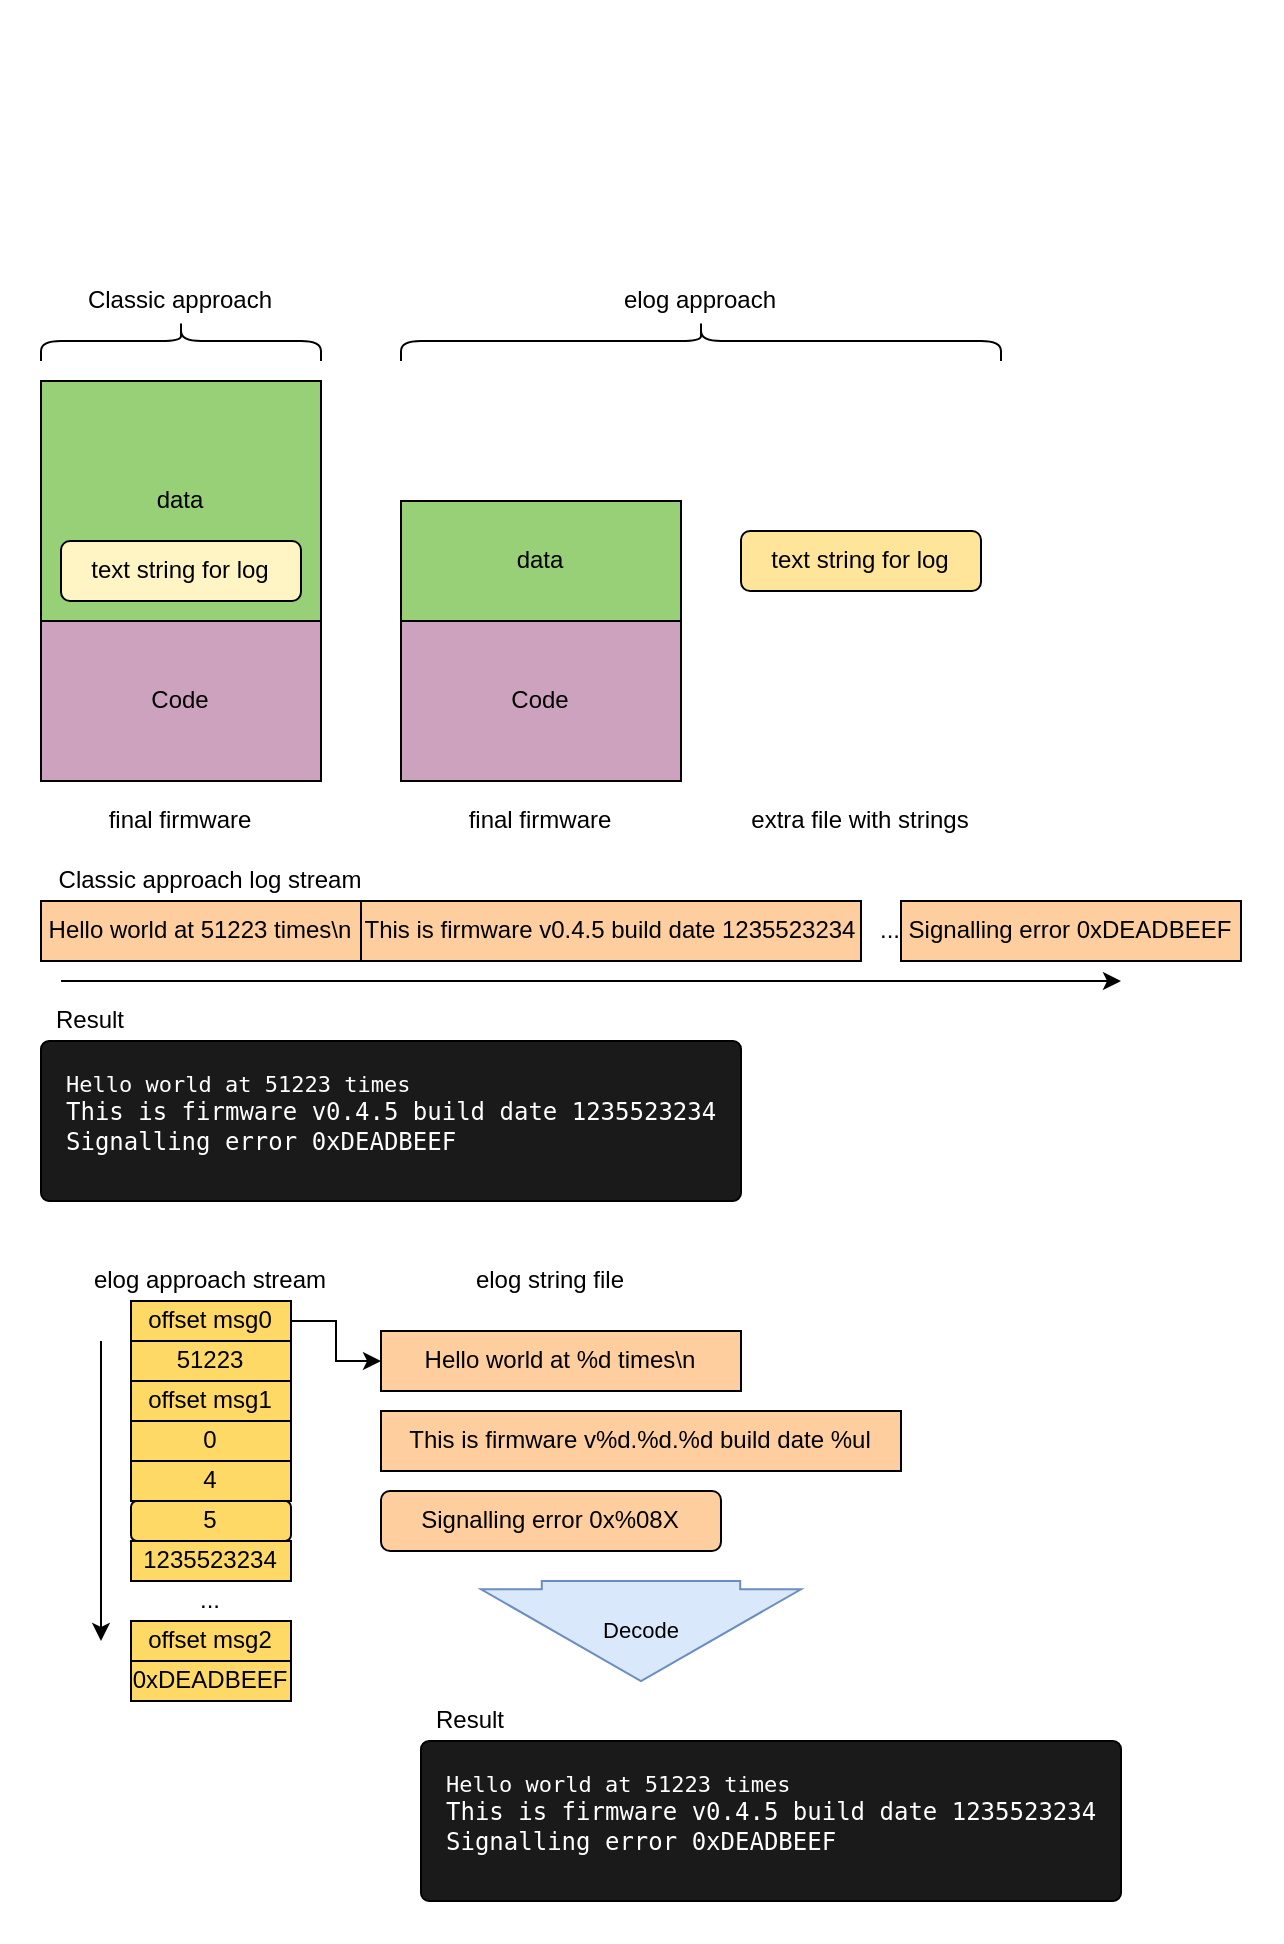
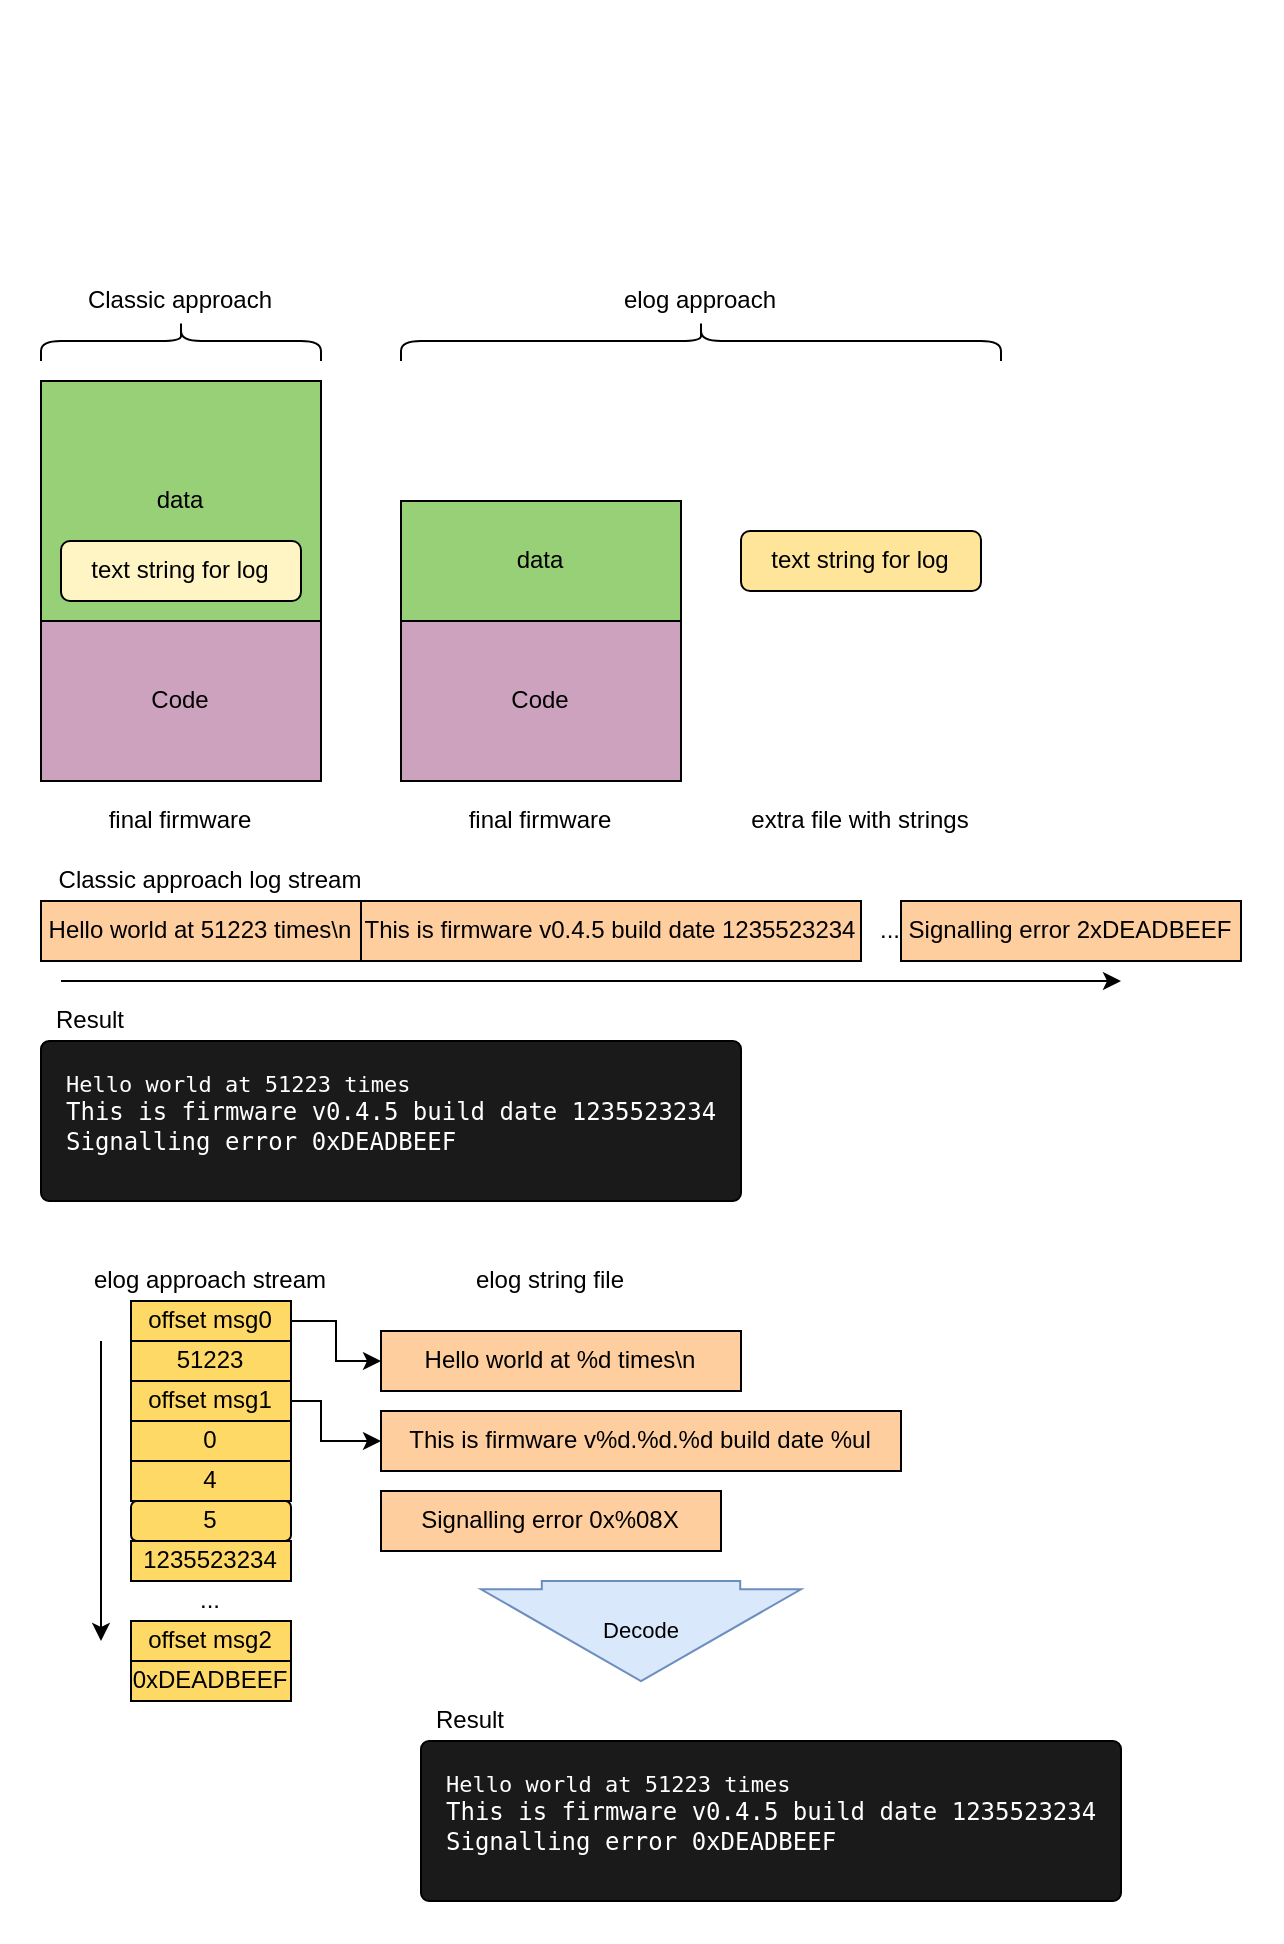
  <mxCell id="0" />
  <mxCell id="1" parent="0" />
  <mxCell id="2" value="Code" style="rounded=0;whiteSpace=wrap;html=1;fillColor=#CDA2BE;" vertex="1" parent="1"><mxGeometry x="20" y="310" width="140" height="80" as="geometry" /></mxCell>
  <mxCell id="3" value="data" style="rounded=0;whiteSpace=wrap;html=1;fillColor=#97D077;" vertex="1" parent="1"><mxGeometry x="20" y="190" width="140" height="120" as="geometry" /></mxCell>
  <mxCell id="4" value="text string for log" style="rounded=1;whiteSpace=wrap;html=1;fillColor=#FFF4C3;" vertex="1" parent="1"><mxGeometry x="30" y="270" width="120" height="30" as="geometry" /></mxCell>
  <mxCell id="5" value="" style="shape=curlyBracket;whiteSpace=wrap;html=1;rounded=1;rotation=90;" vertex="1" parent="1"><mxGeometry x="80" y="100" width="20" height="140" as="geometry" /></mxCell>
  <mxCell id="6" value="Classic approach" style="text;html=1;strokeColor=none;fillColor=none;align=center;verticalAlign=middle;whiteSpace=wrap;rounded=0;" vertex="1" parent="1"><mxGeometry x="20" y="140" width="140" height="20" as="geometry" /></mxCell>
  <mxCell id="7" value="Code" style="rounded=0;whiteSpace=wrap;html=1;fillColor=#CDA2BE;" vertex="1" parent="1"><mxGeometry x="200" y="310" width="140" height="80" as="geometry" /></mxCell>
  <mxCell id="8" value="data" style="rounded=0;whiteSpace=wrap;html=1;fillColor=#97D077;" vertex="1" parent="1"><mxGeometry x="200" y="250" width="140" height="60" as="geometry" /></mxCell>
  <mxCell id="9" value="" style="shape=curlyBracket;whiteSpace=wrap;html=1;rounded=1;rotation=90;" vertex="1" parent="1"><mxGeometry x="340" y="20" width="20" height="300" as="geometry" /></mxCell>
  <mxCell id="10" value="elog approach" style="text;html=1;strokeColor=none;fillColor=none;align=center;verticalAlign=middle;whiteSpace=wrap;rounded=0;" vertex="1" parent="1"><mxGeometry x="200" y="140" width="300" height="20" as="geometry" /></mxCell>
  <mxCell id="11" value="final firmware" style="text;html=1;strokeColor=none;fillColor=none;align=center;verticalAlign=middle;whiteSpace=wrap;rounded=0;" vertex="1" parent="1"><mxGeometry x="20" y="400" width="140" height="20" as="geometry" /></mxCell>
  <mxCell id="12" value="final firmware" style="text;html=1;strokeColor=none;fillColor=none;align=center;verticalAlign=middle;whiteSpace=wrap;rounded=0;" vertex="1" parent="1"><mxGeometry x="200" y="400" width="140" height="20" as="geometry" /></mxCell>
  <mxCell id="13" value="text string for log" style="rounded=1;whiteSpace=wrap;html=1;fillColor=#FFE599;" vertex="1" parent="1"><mxGeometry x="370" y="265" width="120" height="30" as="geometry" /></mxCell>
  <mxCell id="14" value="extra file with strings" style="text;html=1;strokeColor=none;fillColor=none;align=center;verticalAlign=middle;whiteSpace=wrap;rounded=0;" vertex="1" parent="1"><mxGeometry x="360" y="400" width="140" height="20" as="geometry" /></mxCell>
  <mxCell id="15" value="&lt;span&gt;Hello world at 51223 times\n&lt;/span&gt;" style="rounded=0;whiteSpace=wrap;html=1;fillColor=#FFCE9F;" vertex="1" parent="1"><mxGeometry x="20" y="450" width="160" height="30" as="geometry" /></mxCell>
  <mxCell id="16" value="Classic approach log stream" style="text;html=1;strokeColor=none;fillColor=none;align=center;verticalAlign=middle;whiteSpace=wrap;rounded=0;" vertex="1" parent="1"><mxGeometry x="20" y="430" width="170" height="20" as="geometry" /></mxCell>
  <mxCell id="17" value="&lt;span&gt;This is firmware v0.4.5 build date 1235523234&lt;/span&gt;" style="rounded=0;whiteSpace=wrap;html=1;fillColor=#FFCE9F;" vertex="1" parent="1"><mxGeometry x="180" y="450" width="250" height="30" as="geometry" /></mxCell>
  <mxCell id="18" value="..." style="text;html=1;strokeColor=none;fillColor=none;align=center;verticalAlign=middle;whiteSpace=wrap;rounded=0;" vertex="1" parent="1"><mxGeometry x="430" y="455" width="30" height="20" as="geometry" /></mxCell>
- <mxCell id="19" value="&lt;span&gt;Signalling error 0xDEADBEEF&lt;/span&gt;" style="rounded=0;whiteSpace=wrap;html=1;fillColor=#FFCE9F;" vertex="1" parent="1"><mxGeometry x="450" y="450" width="170" height="30" as="geometry" /></mxCell>
+ <mxCell id="19" value="&lt;span&gt;Signalling error 2xDEADBEEF&lt;/span&gt;" style="rounded=0;whiteSpace=wrap;html=1;fillColor=#FFCE9F;" vertex="1" parent="1"><mxGeometry x="450" y="450" width="170" height="30" as="geometry" /></mxCell>
  <mxCell id="20" value="elog approach stream" style="text;html=1;strokeColor=none;fillColor=none;align=center;verticalAlign=middle;whiteSpace=wrap;rounded=0;" vertex="1" parent="1"><mxGeometry x="20" y="630" width="170" height="20" as="geometry" /></mxCell>
  <mxCell id="21" value="&lt;span&gt;Hello world at %d times\n&lt;/span&gt;" style="rounded=0;whiteSpace=wrap;html=1;fillColor=#FFCE9F;" vertex="1" parent="1"><mxGeometry x="190" y="665" width="180" height="30" as="geometry" /></mxCell>
  <mxCell id="22" value="&lt;span&gt;This is firmware v%d.%d.%d build date %ul&lt;/span&gt;" style="rounded=0;whiteSpace=wrap;html=1;fillColor=#FFCE9F;" vertex="1" parent="1"><mxGeometry x="190" y="705" width="260" height="30" as="geometry" /></mxCell>
- <mxCell id="23" value="&lt;span&gt;Signalling error 0x%08X&lt;/span&gt;" style="whiteSpace=wrap;html=1;fillColor=#FFCE9F;rounded=1;" vertex="1" parent="1"><mxGeometry x="190" y="745" width="170" height="30" as="geometry" /></mxCell>
+ <mxCell id="23" value="&lt;span&gt;Signalling error 0x%08X&lt;/span&gt;" style="rounded=0;whiteSpace=wrap;html=1;fillColor=#FFCE9F;" vertex="1" parent="1"><mxGeometry x="190" y="745" width="170" height="30" as="geometry" /></mxCell>
  <mxCell id="24" style="edgeStyle=orthogonalEdgeStyle;rounded=0;orthogonalLoop=1;jettySize=auto;html=1;exitX=1;exitY=0.5;exitDx=0;exitDy=0;entryX=0;entryY=0.5;entryDx=0;entryDy=0;" edge="1" parent="1" source="25" target="21"><mxGeometry relative="1" as="geometry" /></mxCell>
  <mxCell id="25" value="offset msg0" style="rounded=0;whiteSpace=wrap;html=1;fillColor=#FFD966;" vertex="1" parent="1"><mxGeometry x="65" y="650" width="80" height="20" as="geometry" /></mxCell>
  <mxCell id="26" value="51223" style="rounded=0;whiteSpace=wrap;html=1;fillColor=#FFD966;" vertex="1" parent="1"><mxGeometry x="65" y="670" width="80" height="20" as="geometry" /></mxCell>
  <mxCell id="27" value="elog string file" style="text;html=1;strokeColor=none;fillColor=none;align=center;verticalAlign=middle;whiteSpace=wrap;rounded=0;" vertex="1" parent="1"><mxGeometry x="190" y="630" width="170" height="20" as="geometry" /></mxCell>
+ <mxCell id="28" style="edgeStyle=orthogonalEdgeStyle;rounded=0;orthogonalLoop=1;jettySize=auto;html=1;exitX=1;exitY=0.5;exitDx=0;exitDy=0;entryX=0;entryY=0.5;entryDx=0;entryDy=0;" edge="1" parent="1" source="29" target="22"><mxGeometry relative="1" as="geometry"><Array as="points"><mxPoint x="160" y="700" /><mxPoint x="160" y="720" /></Array></mxGeometry></mxCell>
  <mxCell id="29" value="offset msg1" style="rounded=0;whiteSpace=wrap;html=1;fillColor=#FFD966;" vertex="1" parent="1"><mxGeometry x="65" y="690" width="80" height="20" as="geometry" /></mxCell>
  <mxCell id="30" value="0" style="rounded=0;whiteSpace=wrap;html=1;fillColor=#FFD966;" vertex="1" parent="1"><mxGeometry x="65" y="710" width="80" height="20" as="geometry" /></mxCell>
  <mxCell id="31" value="4" style="rounded=0;whiteSpace=wrap;html=1;fillColor=#FFD966;" vertex="1" parent="1"><mxGeometry x="65" y="730" width="80" height="20" as="geometry" /></mxCell>
  <mxCell id="32" value="5" style="whiteSpace=wrap;html=1;fillColor=#FFD966;rounded=1;" vertex="1" parent="1"><mxGeometry x="65" y="750" width="80" height="20" as="geometry" /></mxCell>
  <mxCell id="33" value="1235523234" style="rounded=0;whiteSpace=wrap;html=1;fillColor=#FFD966;" vertex="1" parent="1"><mxGeometry x="65" y="770" width="80" height="20" as="geometry" /></mxCell>
  <mxCell id="34" value="offset msg2" style="rounded=0;whiteSpace=wrap;html=1;fillColor=#FFD966;" vertex="1" parent="1"><mxGeometry x="65" y="810" width="80" height="20" as="geometry" /></mxCell>
  <mxCell id="35" value="0xDEADBEEF" style="rounded=0;whiteSpace=wrap;html=1;fillColor=#FFD966;" vertex="1" parent="1"><mxGeometry x="65" y="830" width="80" height="20" as="geometry" /></mxCell>
  <mxCell id="36" value="" style="endArrow=classic;html=1;" edge="1" parent="1"><mxGeometry width="50" height="50" relative="1" as="geometry"><mxPoint x="50" y="670" as="sourcePoint" /><mxPoint x="50" y="820" as="targetPoint" /></mxGeometry></mxCell>
  <mxCell id="37" value="" style="endArrow=classic;html=1;" edge="1" parent="1"><mxGeometry width="50" height="50" relative="1" as="geometry"><mxPoint x="30" y="490" as="sourcePoint" /><mxPoint x="560" y="490" as="targetPoint" /></mxGeometry></mxCell>
  <mxCell id="38" value="..." style="text;html=1;strokeColor=none;fillColor=none;align=center;verticalAlign=middle;whiteSpace=wrap;rounded=0;" vertex="1" parent="1"><mxGeometry x="90" y="790" width="30" height="20" as="geometry" /></mxCell>
  <mxCell id="39" value="&lt;pre&gt;&lt;span style=&quot;text-align: center&quot;&gt;Hello world at 51223 times&lt;br&gt;&lt;/span&gt;&lt;span style=&quot;font-size: 12px ; text-align: center&quot;&gt;This is firmware v0.4.5 build date 1235523234&lt;br&gt;&lt;/span&gt;&lt;span style=&quot;font-size: 12px ; text-align: center&quot;&gt;Signalling error 0xDEADBEEF&lt;/span&gt;&lt;/pre&gt;" style="rounded=1;whiteSpace=wrap;html=1;arcSize=5;fillColor=#1A1A1A;align=left;verticalAlign=top;spacing=0;fontSize=11;fontColor=#FFFFFF;spacingLeft=13;" vertex="1" parent="1"><mxGeometry x="20" y="520" width="350" height="80" as="geometry" /></mxCell>
  <mxCell id="40" value="Result" style="text;html=1;strokeColor=none;fillColor=none;align=center;verticalAlign=middle;whiteSpace=wrap;rounded=0;" vertex="1" parent="1"><mxGeometry x="20" y="500" width="50" height="20" as="geometry" /></mxCell>
  <mxCell id="41" value="&lt;pre&gt;&lt;span style=&quot;text-align: center&quot;&gt;Hello world at 51223 times&lt;br&gt;&lt;/span&gt;&lt;span style=&quot;font-size: 12px ; text-align: center&quot;&gt;This is firmware v0.4.5 build date 1235523234&lt;br&gt;&lt;/span&gt;&lt;span style=&quot;font-size: 12px ; text-align: center&quot;&gt;Signalling error 0xDEADBEEF&lt;/span&gt;&lt;/pre&gt;" style="rounded=1;whiteSpace=wrap;html=1;arcSize=5;fillColor=#1A1A1A;align=left;verticalAlign=top;spacing=0;fontSize=11;fontColor=#FFFFFF;spacingLeft=13;" vertex="1" parent="1"><mxGeometry x="210" y="870" width="350" height="80" as="geometry" /></mxCell>
  <mxCell id="42" value="Result" style="text;html=1;strokeColor=none;fillColor=none;align=center;verticalAlign=middle;whiteSpace=wrap;rounded=0;" vertex="1" parent="1"><mxGeometry x="210" y="850" width="50" height="20" as="geometry" /></mxCell>
  <mxCell id="43" value="Decode" style="html=1;shadow=0;dashed=0;align=center;verticalAlign=middle;shape=mxgraph.arrows2.arrow;dy=0.38;dx=45.86;direction=south;notch=0;fillColor=#dae8fc;fontSize=11;strokeColor=#6c8ebf;" vertex="1" parent="1"><mxGeometry x="240" y="790" width="160" height="50" as="geometry" /></mxCell>
